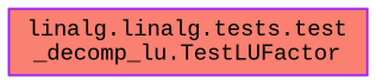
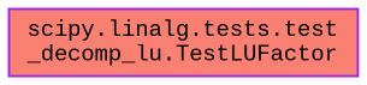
  digraph {
    rankdir=TB
    fontname="Liberation Mono"
-   n1 [color=purple fillcolor=salmon fontname="Liberation Mono" fontsize=10 height=0.2 label="linalg.linalg.tests.test\l_decomp_lu.TestLUFactor" shape=box style=filled width=0.4]
+   n1 [color=purple fillcolor=salmon fontname="Liberation Mono" fontsize=10 height=0.2 label="scipy.linalg.tests.test\l_decomp_lu.TestLUFactor" shape=box style=filled width=0.4]
  }
